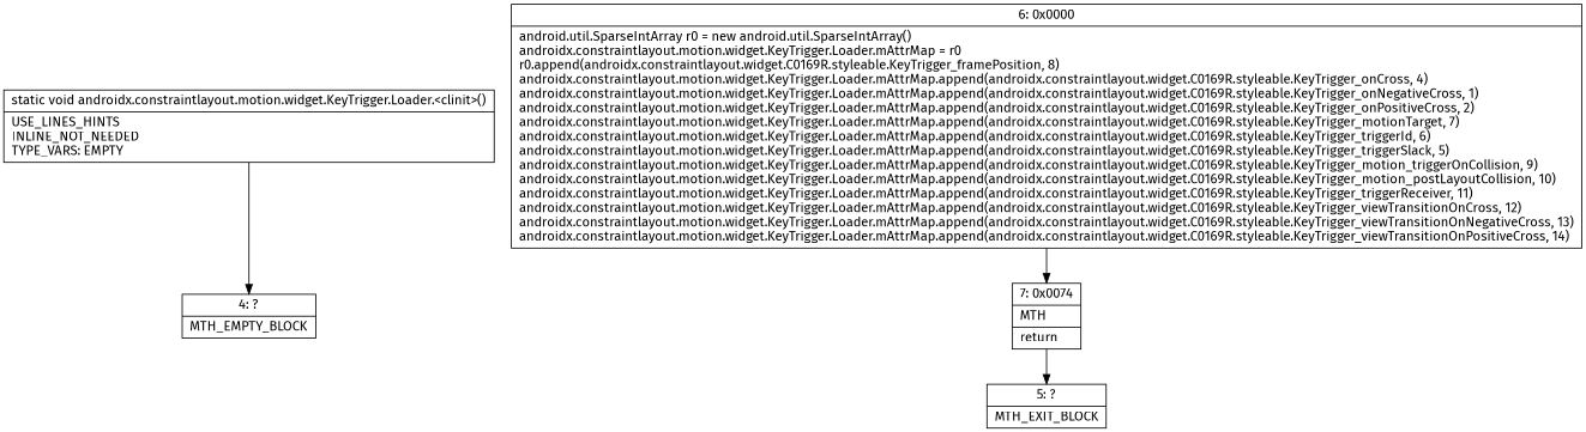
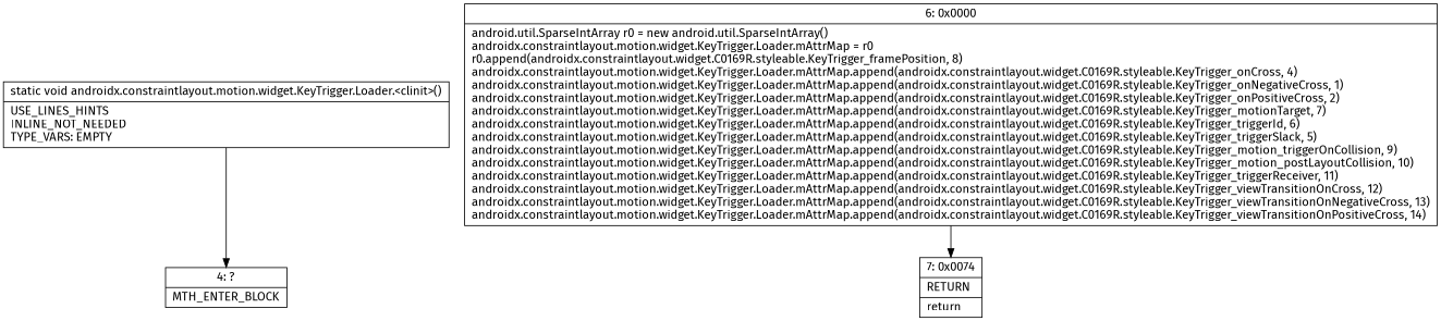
  digraph {
    fontname="Fira Sans"
    node [fontname="Fira Sans" shape=record]
    edge [fontname="Fira Sans"]
-   n1 [label="{4\:\ ?|MTH_EMPTY_BLOCK\l}"]
+   n1 [label="{4\:\ ?|MTH_ENTER_BLOCK\l}"]
    n2 [label="{6\:\ 0x0000|android.util.SparseIntArray r0 = new android.util.SparseIntArray()\landroidx.constraintlayout.motion.widget.KeyTrigger.Loader.mAttrMap = r0\lr0.append(androidx.constraintlayout.widget.C0169R.styleable.KeyTrigger_framePosition, 8)\landroidx.constraintlayout.motion.widget.KeyTrigger.Loader.mAttrMap.append(androidx.constraintlayout.widget.C0169R.styleable.KeyTrigger_onCross, 4)\landroidx.constraintlayout.motion.widget.KeyTrigger.Loader.mAttrMap.append(androidx.constraintlayout.widget.C0169R.styleable.KeyTrigger_onNegativeCross, 1)\landroidx.constraintlayout.motion.widget.KeyTrigger.Loader.mAttrMap.append(androidx.constraintlayout.widget.C0169R.styleable.KeyTrigger_onPositiveCross, 2)\landroidx.constraintlayout.motion.widget.KeyTrigger.Loader.mAttrMap.append(androidx.constraintlayout.widget.C0169R.styleable.KeyTrigger_motionTarget, 7)\landroidx.constraintlayout.motion.widget.KeyTrigger.Loader.mAttrMap.append(androidx.constraintlayout.widget.C0169R.styleable.KeyTrigger_triggerId, 6)\landroidx.constraintlayout.motion.widget.KeyTrigger.Loader.mAttrMap.append(androidx.constraintlayout.widget.C0169R.styleable.KeyTrigger_triggerSlack, 5)\landroidx.constraintlayout.motion.widget.KeyTrigger.Loader.mAttrMap.append(androidx.constraintlayout.widget.C0169R.styleable.KeyTrigger_motion_triggerOnCollision, 9)\landroidx.constraintlayout.motion.widget.KeyTrigger.Loader.mAttrMap.append(androidx.constraintlayout.widget.C0169R.styleable.KeyTrigger_motion_postLayoutCollision, 10)\landroidx.constraintlayout.motion.widget.KeyTrigger.Loader.mAttrMap.append(androidx.constraintlayout.widget.C0169R.styleable.KeyTrigger_triggerReceiver, 11)\landroidx.constraintlayout.motion.widget.KeyTrigger.Loader.mAttrMap.append(androidx.constraintlayout.widget.C0169R.styleable.KeyTrigger_viewTransitionOnCross, 12)\landroidx.constraintlayout.motion.widget.KeyTrigger.Loader.mAttrMap.append(androidx.constraintlayout.widget.C0169R.styleable.KeyTrigger_viewTransitionOnNegativeCross, 13)\landroidx.constraintlayout.motion.widget.KeyTrigger.Loader.mAttrMap.append(androidx.constraintlayout.widget.C0169R.styleable.KeyTrigger_viewTransitionOnPositiveCross, 14)\l}"]
-   n3 [label="{7\:\ 0x0074|MTH\l|return\l}"]
-   n4 [label="{5\:\ ?|MTH_EXIT_BLOCK\l}"]
+   n3 [label="{7\:\ 0x0074|RETURN\l|return\l}"]
    n5 [label="{static void androidx.constraintlayout.motion.widget.KeyTrigger.Loader.\<clinit\>()  | USE_LINES_HINTS\lINLINE_NOT_NEEDED\lTYPE_VARS: EMPTY\l}"]
    n2 -> n3
-   n3 -> n4
    n5 -> n1
  }
